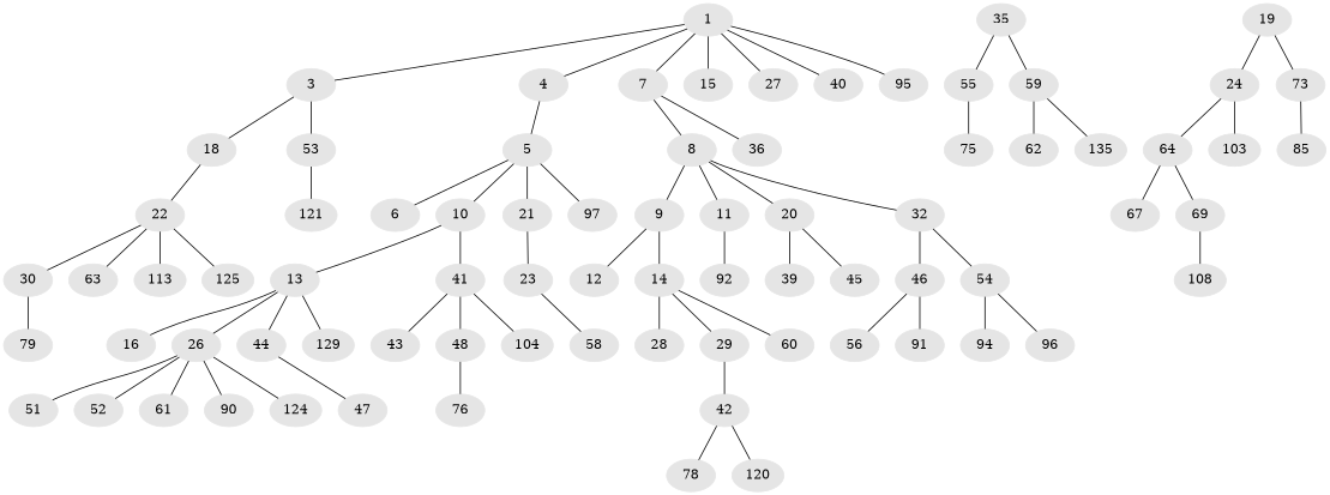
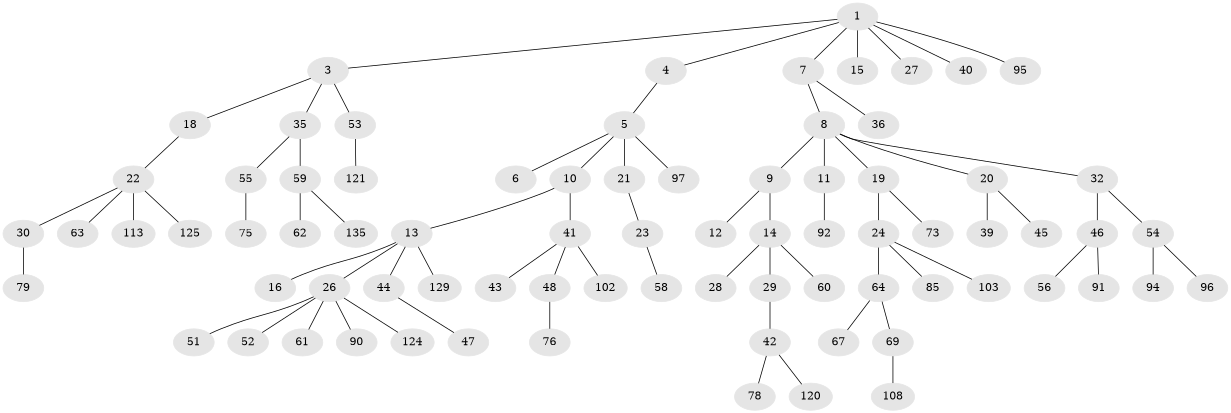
  graph {
    node [color=gray90 style=filled]
    1 [super="+2"]
    3
    4
    7
    15
    27
    40 [super="+71+80+77"]
    95 [super="+110"]
    18 [super="+126"]
    35
    53
    5
    8
    36
    22
    55
    59
    121
    6
    10
    21 [super="+70"]
    97
    13
    41
    23 [super="+57"]
    9
    11 [super="+82"]
    19
    20 [super="+25+38+128+93"]
    32
    12
    14
    92
    24
    73 [super="+100"]
    39
    45 [super="+133+65"]
    46 [super="+50"]
    54
    28
    29 [super="+112"]
    60
    16 [super="+17+99+106"]
    26 [super="+87+31"]
    44
    129
    43 [super="+66"]
    48
-   104
+   104 [label=102]
    51
    52
    61
    90
    124
    47
    42
    30 [super="+84+33"]
    63 [super="+86+74"]
    113
    125
    64
    85 [super="+109"]
    103
    58
    79 [super="+130"]
    67
    69 [super="+81"]
    78 [super="+134"]
    120
    56
    91
    94
    96
    75 [super="+98"]
    62 [super="+123"]
    135
    76 [super="+105"]
    108
    1 -- 3
    1 -- 4
    1 -- 7
    1 -- 15
    1 -- 27
    1 -- 40
    1 -- 95
    3 -- 18
+   3 -- 35
    3 -- 53
    4 -- 5
    7 -- 8
    7 -- 36
    18 -- 22
    35 -- 55
    35 -- 59
    53 -- 121
    5 -- 6
    5 -- 10
    5 -- 21
    5 -- 97
    8 -- 9
    8 -- 11
+   8 -- 19
    8 -- 20
    8 -- 32
    22 -- 30
    22 -- 63
    22 -- 113
    22 -- 125
    55 -- 75
    59 -- 62
    59 -- 135
    10 -- 13
    10 -- 41
    21 -- 23
    13 -- 16
    13 -- 26
    13 -- 44
    13 -- 129
    41 -- 43
    41 -- 48
    41 -- 104
    23 -- 58
    9 -- 12
    9 -- 14
    11 -- 92
    19 -- 24
    19 -- 73
    20 -- 39
    20 -- 45
    32 -- 46
    32 -- 54
    14 -- 28
    14 -- 29
    14 -- 60
    24 -- 64
-   73 -- 85
+   24 -- 85
    24 -- 103
    46 -- 56
    46 -- 91
    54 -- 94
    54 -- 96
    29 -- 42
    26 -- 51
    26 -- 52
    26 -- 61
    26 -- 90
    26 -- 124
    44 -- 47
    48 -- 76
    42 -- 78
    42 -- 120
    30 -- 79
    64 -- 67
    64 -- 69
    69 -- 108
  }
